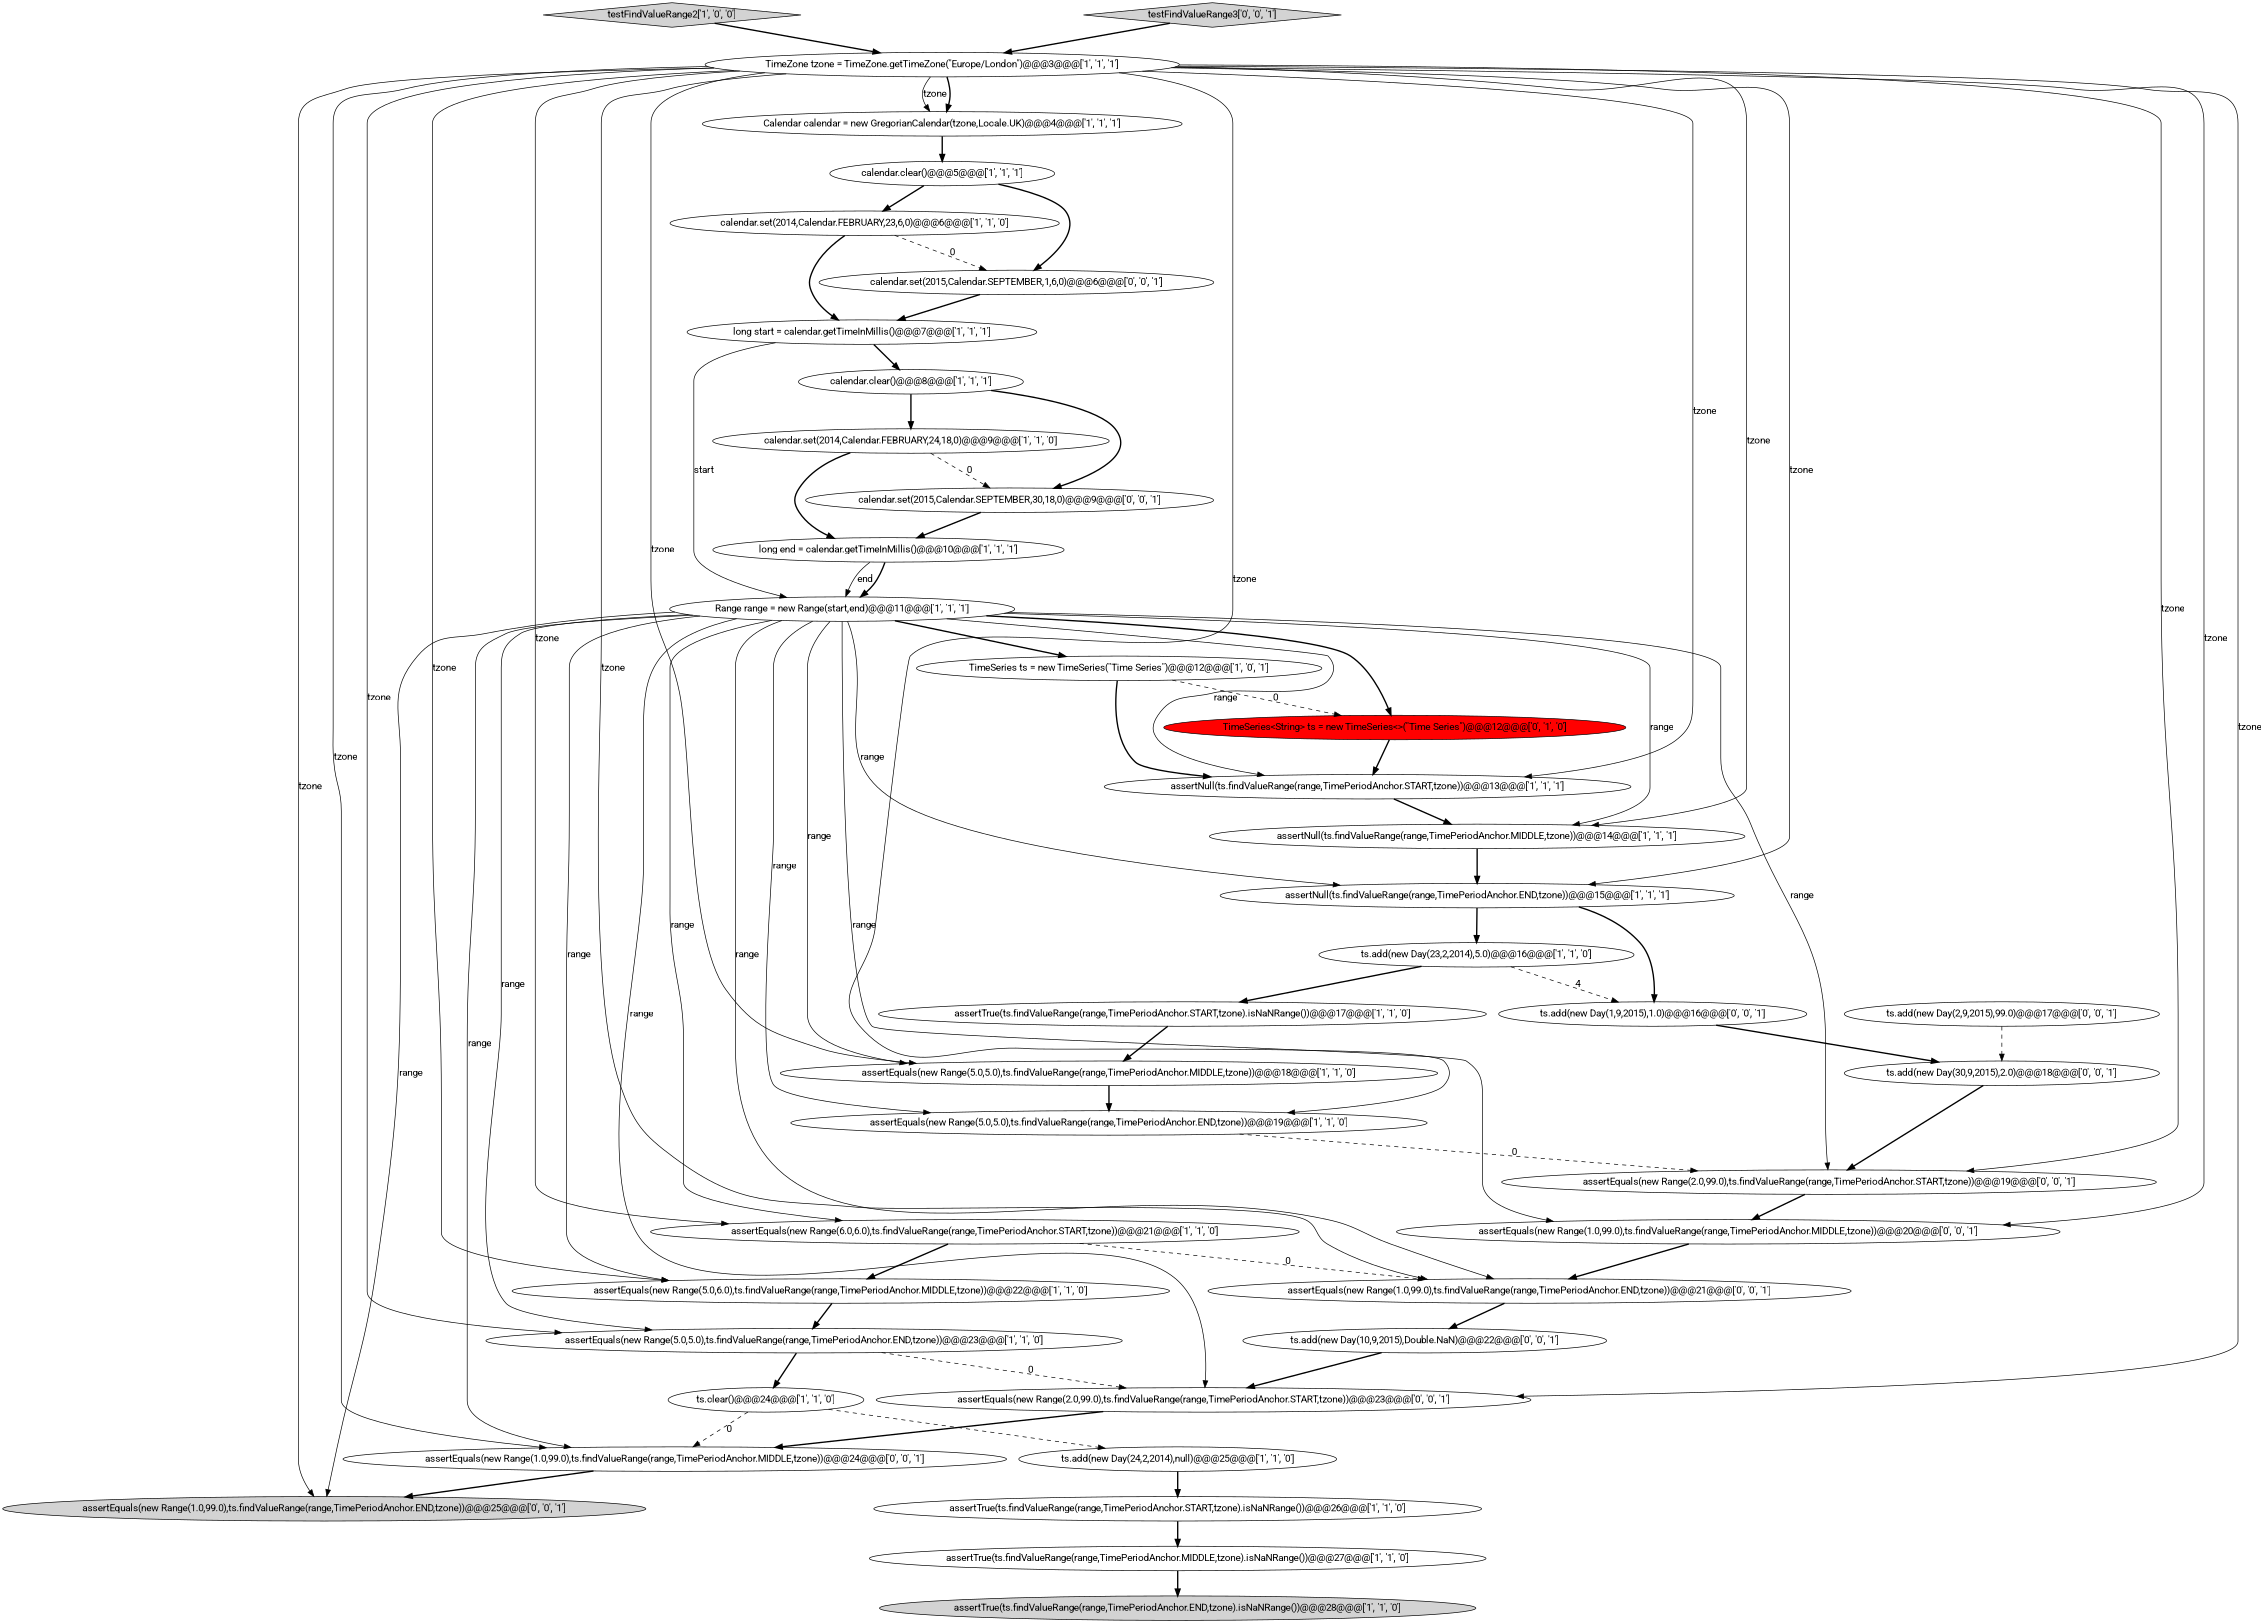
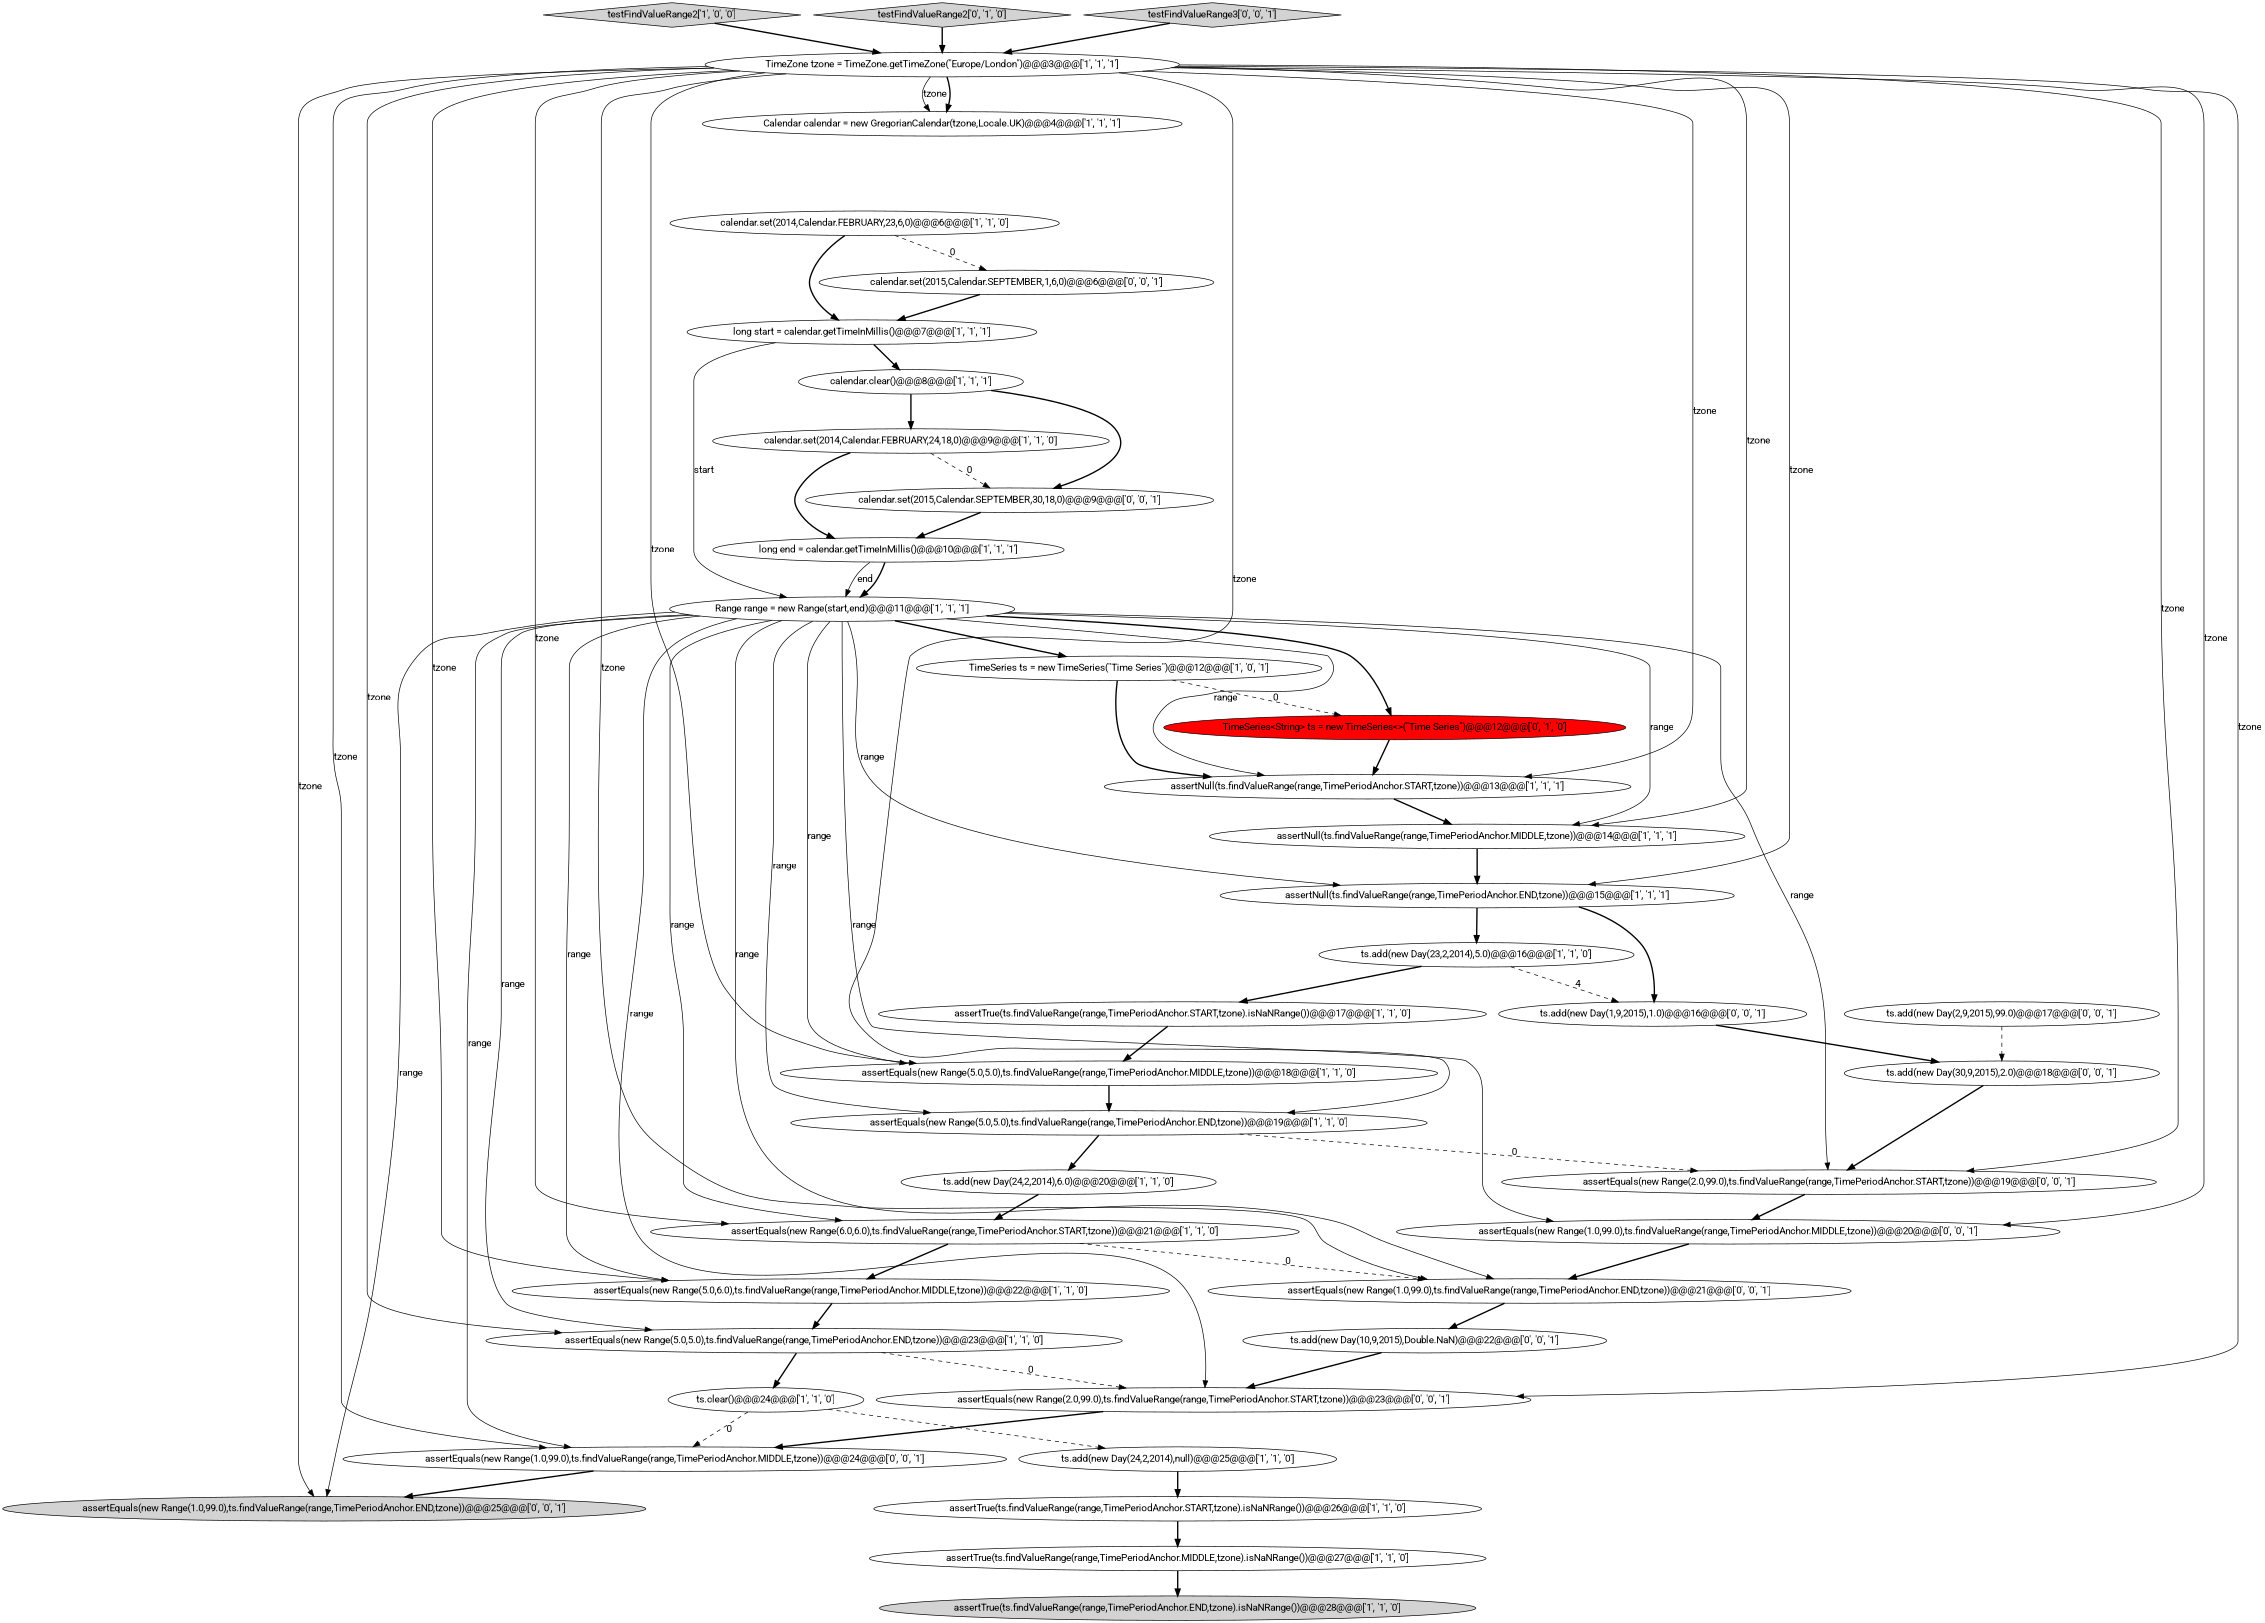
  digraph {
    fontname=Roboto
    node [fillcolor=white fontname=Roboto shape=ellipse style=filled]
    edge [fontname=Roboto style=bold]
    n1 [label="ts.add(new Day(24,2,2014),null)@@@25@@@['1', '1', '0']"]
    n2 [label="assertTrue(ts.findValueRange(range,TimePeriodAnchor.START,tzone).isNaNRange())@@@26@@@['1', '1', '0']"]
    n3 [label="assertTrue(ts.findValueRange(range,TimePeriodAnchor.MIDDLE,tzone).isNaNRange())@@@27@@@['1', '1', '0']"]
    n4 [fillcolor=lightgray label="testFindValueRange2['1', '0', '0']" shape=diamond]
    n5 [label="TimeZone tzone = TimeZone.getTimeZone(\"Europe/London\")@@@3@@@['1', '1', '1']"]
    n6 [label="assertNull(ts.findValueRange(range,TimePeriodAnchor.MIDDLE,tzone))@@@14@@@['1', '1', '1']"]
    n7 [label="assertEquals(new Range(2.0,99.0),ts.findValueRange(range,TimePeriodAnchor.START,tzone))@@@19@@@['0', '0', '1']"]
    n8 [label="assertEquals(new Range(2.0,99.0),ts.findValueRange(range,TimePeriodAnchor.START,tzone))@@@23@@@['0', '0', '1']"]
    n9 [label="assertEquals(new Range(6.0,6.0),ts.findValueRange(range,TimePeriodAnchor.START,tzone))@@@21@@@['1', '1', '0']"]
    n10 [label="assertEquals(new Range(5.0,5.0),ts.findValueRange(range,TimePeriodAnchor.END,tzone))@@@19@@@['1', '1', '0']"]
    n11 [label="assertEquals(new Range(5.0,5.0),ts.findValueRange(range,TimePeriodAnchor.MIDDLE,tzone))@@@18@@@['1', '1', '0']"]
    n12 [label="assertNull(ts.findValueRange(range,TimePeriodAnchor.START,tzone))@@@13@@@['1', '1', '1']"]
    n13 [label="assertEquals(new Range(5.0,5.0),ts.findValueRange(range,TimePeriodAnchor.END,tzone))@@@23@@@['1', '1', '0']"]
    n14 [label="assertEquals(new Range(5.0,6.0),ts.findValueRange(range,TimePeriodAnchor.MIDDLE,tzone))@@@22@@@['1', '1', '0']"]
    n15 [label="assertEquals(new Range(1.0,99.0),ts.findValueRange(range,TimePeriodAnchor.MIDDLE,tzone))@@@20@@@['0', '0', '1']"]
    n16 [label="assertEquals(new Range(1.0,99.0),ts.findValueRange(range,TimePeriodAnchor.MIDDLE,tzone))@@@24@@@['0', '0', '1']"]
    n17 [label="assertNull(ts.findValueRange(range,TimePeriodAnchor.END,tzone))@@@15@@@['1', '1', '1']"]
    n18 [label="Calendar calendar = new GregorianCalendar(tzone,Locale.UK)@@@4@@@['1', '1', '1']"]
    n19 [label="assertEquals(new Range(1.0,99.0),ts.findValueRange(range,TimePeriodAnchor.END,tzone))@@@21@@@['0', '0', '1']"]
    n20 [fillcolor=lightgray label="assertEquals(new Range(1.0,99.0),ts.findValueRange(range,TimePeriodAnchor.END,tzone))@@@25@@@['0', '0', '1']"]
    n21 [label="calendar.set(2015,Calendar.SEPTEMBER,1,6,0)@@@6@@@['0', '0', '1']"]
    n22 [label="long start = calendar.getTimeInMillis()@@@7@@@['1', '1', '1']"]
    n23 [label="calendar.clear()@@@8@@@['1', '1', '1']"]
    n24 [label="Range range = new Range(start,end)@@@11@@@['1', '1', '1']"]
+   n25 [label="ts.add(new Day(24,2,2014),6.0)@@@20@@@['1', '1', '0']"]
    n26 [label="ts.clear()@@@24@@@['1', '1', '0']"]
    n27 [label="ts.add(new Day(1,9,2015),1.0)@@@16@@@['0', '0', '1']"]
    n28 [label="ts.add(new Day(23,2,2014),5.0)@@@16@@@['1', '1', '0']"]
-   n29 [label="calendar.clear()@@@5@@@['1', '1', '1']"]
    n30 [label="ts.add(new Day(10,9,2015),Double.NaN)@@@22@@@['0', '0', '1']"]
    n31 [label="ts.add(new Day(30,9,2015),2.0)@@@18@@@['0', '0', '1']"]
    n32 [label="TimeSeries ts = new TimeSeries(\"Time Series\")@@@12@@@['1', '0', '1']"]
    n33 [fillcolor=red label="TimeSeries<String> ts = new TimeSeries<>(\"Time Series\")@@@12@@@['0', '1', '0']"]
+   n34 [fillcolor=lightgray label="testFindValueRange2['0', '1', '0']" shape=diamond]
    n35 [label="ts.add(new Day(2,9,2015),99.0)@@@17@@@['0', '0', '1']"]
    n36 [label="calendar.set(2014,Calendar.FEBRUARY,23,6,0)@@@6@@@['1', '1', '0']"]
    n37 [label="assertTrue(ts.findValueRange(range,TimePeriodAnchor.START,tzone).isNaNRange())@@@17@@@['1', '1', '0']"]
    n38 [label="calendar.set(2015,Calendar.SEPTEMBER,30,18,0)@@@9@@@['0', '0', '1']"]
    n39 [label="calendar.set(2014,Calendar.FEBRUARY,24,18,0)@@@9@@@['1', '1', '0']"]
    n40 [label="long end = calendar.getTimeInMillis()@@@10@@@['1', '1', '1']"]
    n41 [fillcolor=lightgray label="assertTrue(ts.findValueRange(range,TimePeriodAnchor.END,tzone).isNaNRange())@@@28@@@['1', '1', '0']"]
    n42 [fillcolor=lightgray label="testFindValueRange3['0', '0', '1']" shape=diamond]
    n1 -> n2
    n2 -> n3
    n3 -> n41
    n4 -> n5
    n5 -> n6 [label=tzone style=solid]
    n5 -> n7 [label=tzone style=solid]
    n5 -> n8 [label=tzone style=solid]
    n5 -> n9 [label=tzone style=solid]
    n5 -> n10 [label=tzone style=solid]
    n5 -> n11 [label=tzone style=solid]
    n5 -> n12 [label=tzone style=solid]
    n5 -> n13 [label=tzone style=solid]
    n5 -> n14 [label=tzone style=solid]
    n5 -> n15 [label=tzone style=solid]
    n5 -> n16 [label=tzone style=solid]
    n5 -> n17 [label=tzone style=solid]
    n5 -> n18
    n5 -> n18 [label=tzone style=solid]
    n5 -> n19 [label=tzone style=solid]
    n5 -> n20 [label=tzone style=solid]
    n6 -> n17
    n7 -> n15
    n8 -> n16
    n9 -> n14
    n9 -> n19 [label=0 style=dashed]
    n10 -> n7 [label=0 style=dashed]
+   n10 -> n25
    n11 -> n10
    n12 -> n6
    n13 -> n8 [label=0 style=dashed]
    n13 -> n26
    n14 -> n13
    n15 -> n19
    n16 -> n20
    n17 -> n27
    n17 -> n28
-   n18 -> n29
    n19 -> n30
    n21 -> n22
    n22 -> n23
    n22 -> n24 [label=start style=solid]
    n23 -> n38
    n23 -> n39
    n24 -> n6 [label=range style=solid]
    n24 -> n7 [label=range style=solid]
    n24 -> n8 [label=range style=solid]
    n24 -> n9 [label=range style=solid]
    n24 -> n10 [label=range style=solid]
    n24 -> n11 [label=range style=solid]
    n24 -> n12 [label=range style=solid]
    n24 -> n13 [label=range style=solid]
    n24 -> n14 [label=range style=solid]
    n24 -> n15 [label=range style=solid]
    n24 -> n16 [label=range style=solid]
    n24 -> n17 [label=range style=solid]
    n24 -> n19 [label=range style=solid]
    n24 -> n20 [label=range style=solid]
    n24 -> n32
    n24 -> n33
+   n25 -> n9
    n26 -> n1 [style=dashed]
    n26 -> n16 [label=0 style=dashed]
    n27 -> n31
    n28 -> n27 [label=4 style=dashed]
    n28 -> n37
-   n29 -> n21
-   n29 -> n36
    n30 -> n8
    n31 -> n7
    n32 -> n12
    n32 -> n33 [label=0 style=dashed]
    n33 -> n12
+   n34 -> n5
    n35 -> n31 [style=dashed]
    n36 -> n21 [label=0 style=dashed]
    n36 -> n22
    n37 -> n11
    n38 -> n40
    n39 -> n38 [label=0 style=dashed]
    n39 -> n40
    n40 -> n24 [label=end style=solid]
    n40 -> n24
    n42 -> n5
  }
